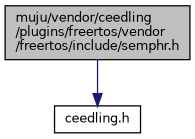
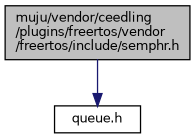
  digraph {
    node [color=black fontname=Helvetica fontsize=10 shape=record style=filled]
    n1 [fillcolor=grey75 fontcolor=black height=0.2 label="muju/vendor/ceedling\l/plugins/freertos/vendor\l/freertos/include/semphr.h" width=0.4]
-   n2 [fillcolor=white height=0.2 label="ceedling.h" width=0.4]
+   n2 [fillcolor=white height=0.2 label="queue.h" width=0.4]
    n1 -> n2 [color=midnightblue fontname=Helvetica fontsize=10 labelfontname=Helvetica labelfontsize=10 style=solid]
  }
